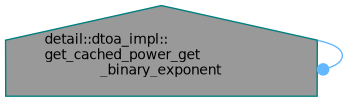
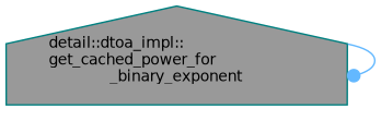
  digraph {
    rankdir=TB
-   n1 [color=teal fillcolor=grey60 fontcolor=black fontname=Helvetica fontsize=10 height=0.2 label="detail::dtoa_impl::\lget_cached_power_get\l_binary_exponent" shape=house style=filled width=0.4]
+   n1 [color=teal fillcolor=grey60 fontcolor=black fontname=Helvetica fontsize=10 height=0.2 label="detail::dtoa_impl::\lget_cached_power_for\l_binary_exponent" shape=house style=filled width=0.4]
    n1 -> n1 [color=steelblue1 fontname=Helvetica fontsize=10 labelfontname=Helvetica labelfontsize=10 style=solid arrowhead=dot]
  }
